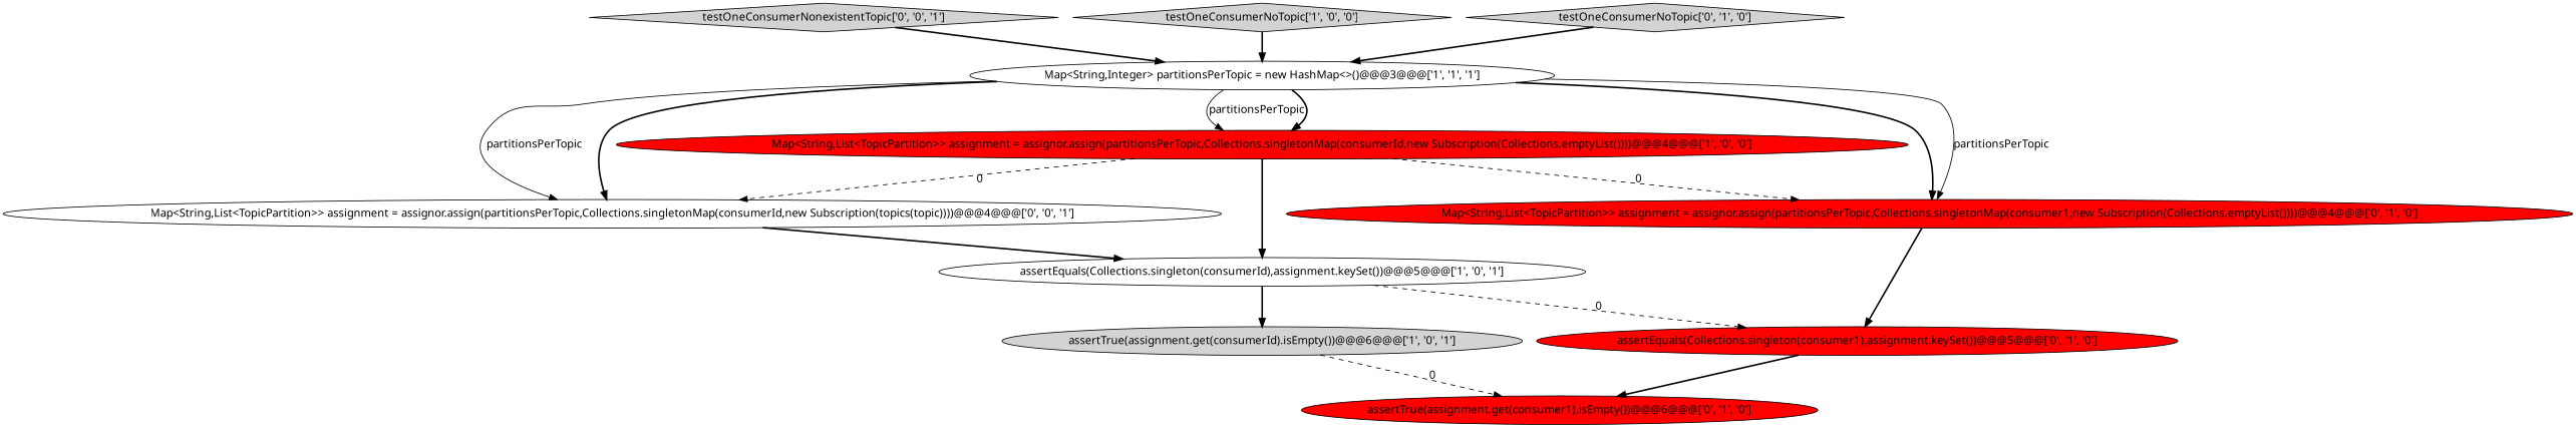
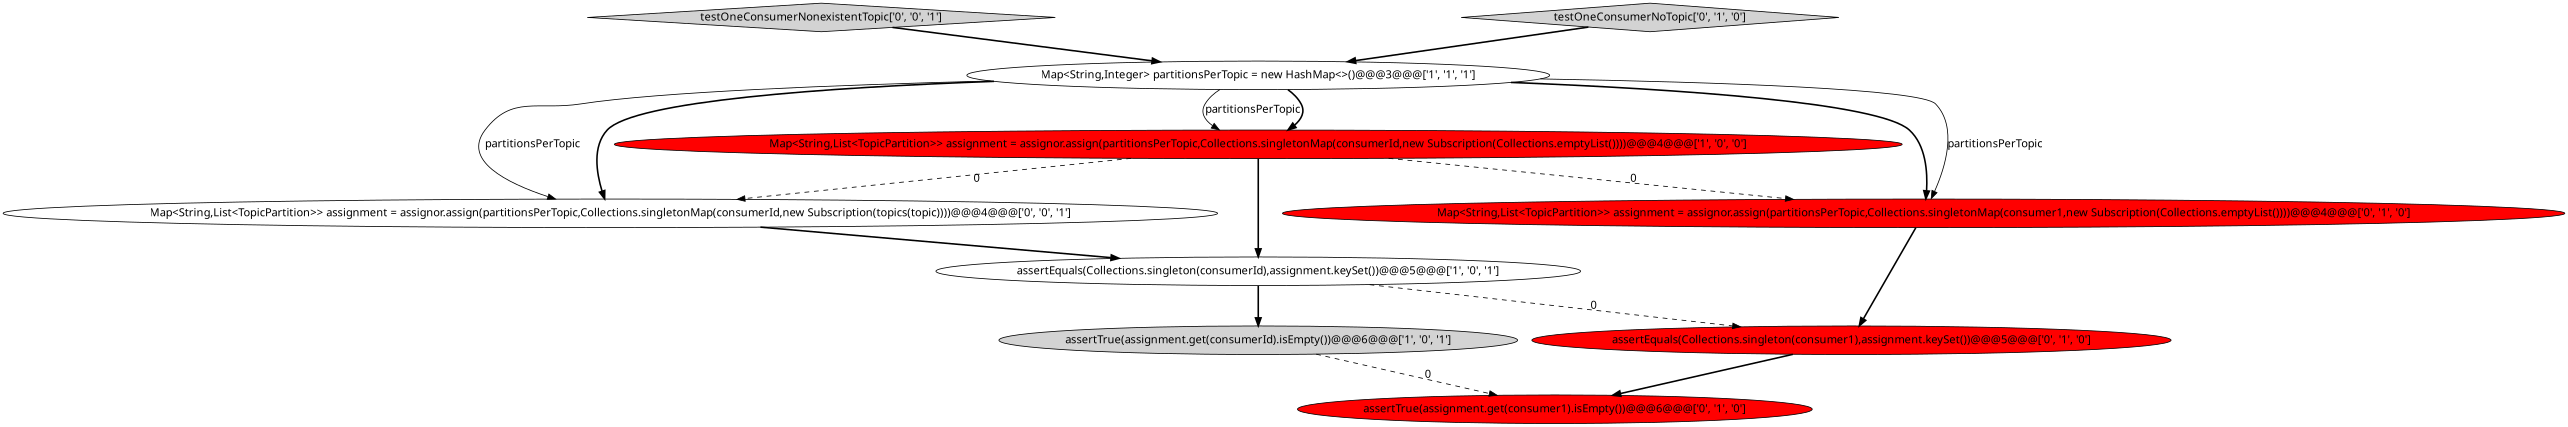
  digraph {
    fontname="Noto Sans"
    node [fillcolor=red shape=ellipse style=filled fontname="Noto Sans"]
    edge [style=bold fontname="Noto Sans"]
    n1 [label="assertTrue(assignment.get(consumer1).isEmpty())@@@6@@@['0', '1', '0']"]
    n2 [fillcolor=lightgray label="testOneConsumerNonexistentTopic['0', '0', '1']" shape=diamond]
    n3 [fillcolor=white label="Map<String,Integer> partitionsPerTopic = new HashMap<>()@@@3@@@['1', '1', '1']"]
    n4 [fillcolor=white label="Map<String,List<TopicPartition>> assignment = assignor.assign(partitionsPerTopic,Collections.singletonMap(consumerId,new Subscription(topics(topic))))@@@4@@@['0', '0', '1']"]
    n5 [label="Map<String,List<TopicPartition>> assignment = assignor.assign(partitionsPerTopic,Collections.singletonMap(consumer1,new Subscription(Collections.emptyList())))@@@4@@@['0', '1', '0']"]
    n6 [label="Map<String,List<TopicPartition>> assignment = assignor.assign(partitionsPerTopic,Collections.singletonMap(consumerId,new Subscription(Collections.emptyList())))@@@4@@@['1', '0', '0']"]
    n7 [fillcolor=white label="assertEquals(Collections.singleton(consumerId),assignment.keySet())@@@5@@@['1', '0', '1']"]
    n8 [label="assertEquals(Collections.singleton(consumer1),assignment.keySet())@@@5@@@['0', '1', '0']"]
-   n9 [fillcolor=lightgray label="testOneConsumerNoTopic['1', '0', '0']" shape=diamond]
    n10 [fillcolor=lightgray label="assertTrue(assignment.get(consumerId).isEmpty())@@@6@@@['1', '0', '1']"]
    n11 [fillcolor=lightgray label="testOneConsumerNoTopic['0', '1', '0']" shape=diamond]
    n2 -> n3
    n3 -> n4 [label=partitionsPerTopic style=solid]
    n3 -> n4
    n3 -> n5 [label=partitionsPerTopic style=solid]
    n3 -> n5
    n3 -> n6 [label=partitionsPerTopic style=solid]
    n3 -> n6
    n4 -> n7
    n5 -> n8
    n6 -> n4 [label=0 style=dashed]
    n6 -> n5 [label=0 style=dashed]
    n6 -> n7
    n7 -> n8 [label=0 style=dashed]
    n7 -> n10
    n8 -> n1
-   n9 -> n3
    n10 -> n1 [label=0 style=dashed]
    n11 -> n3
  }
